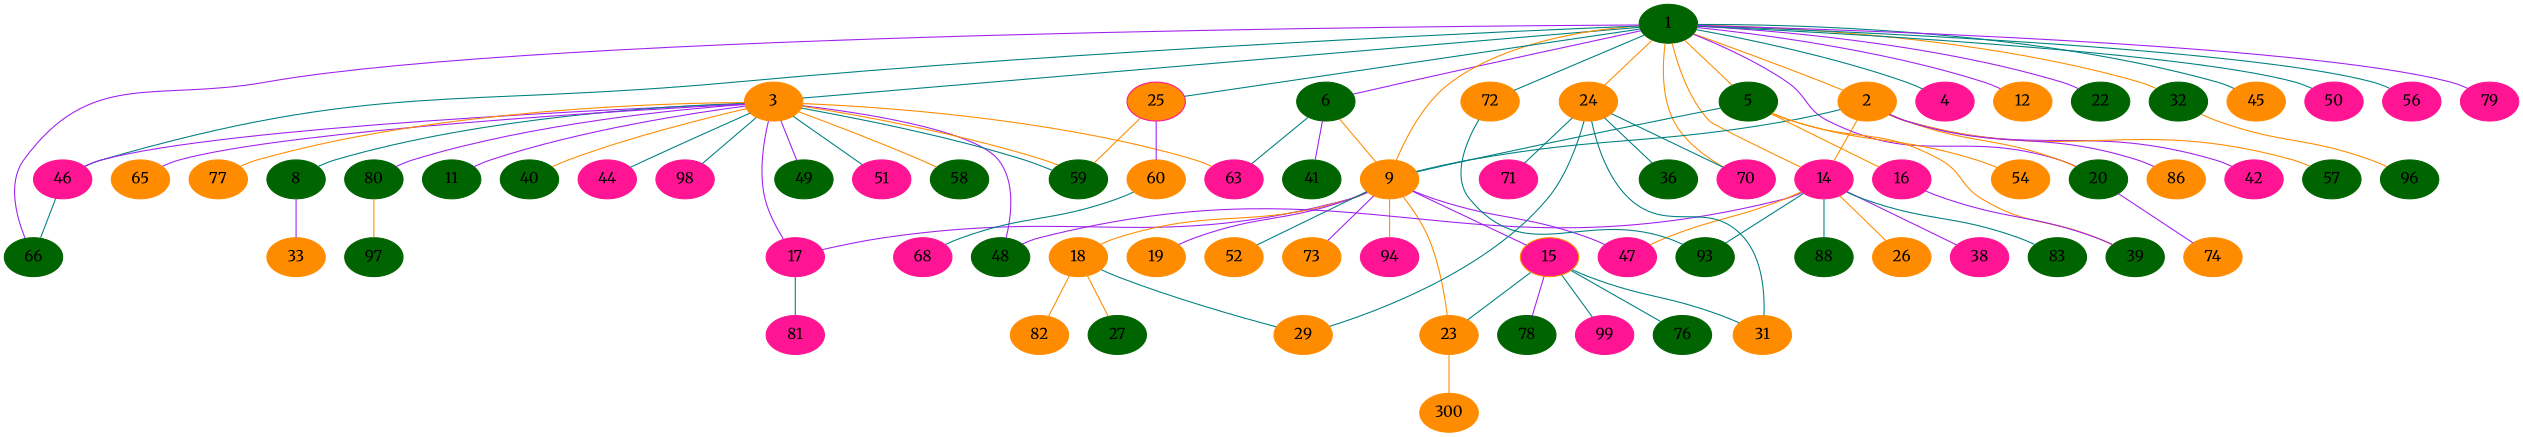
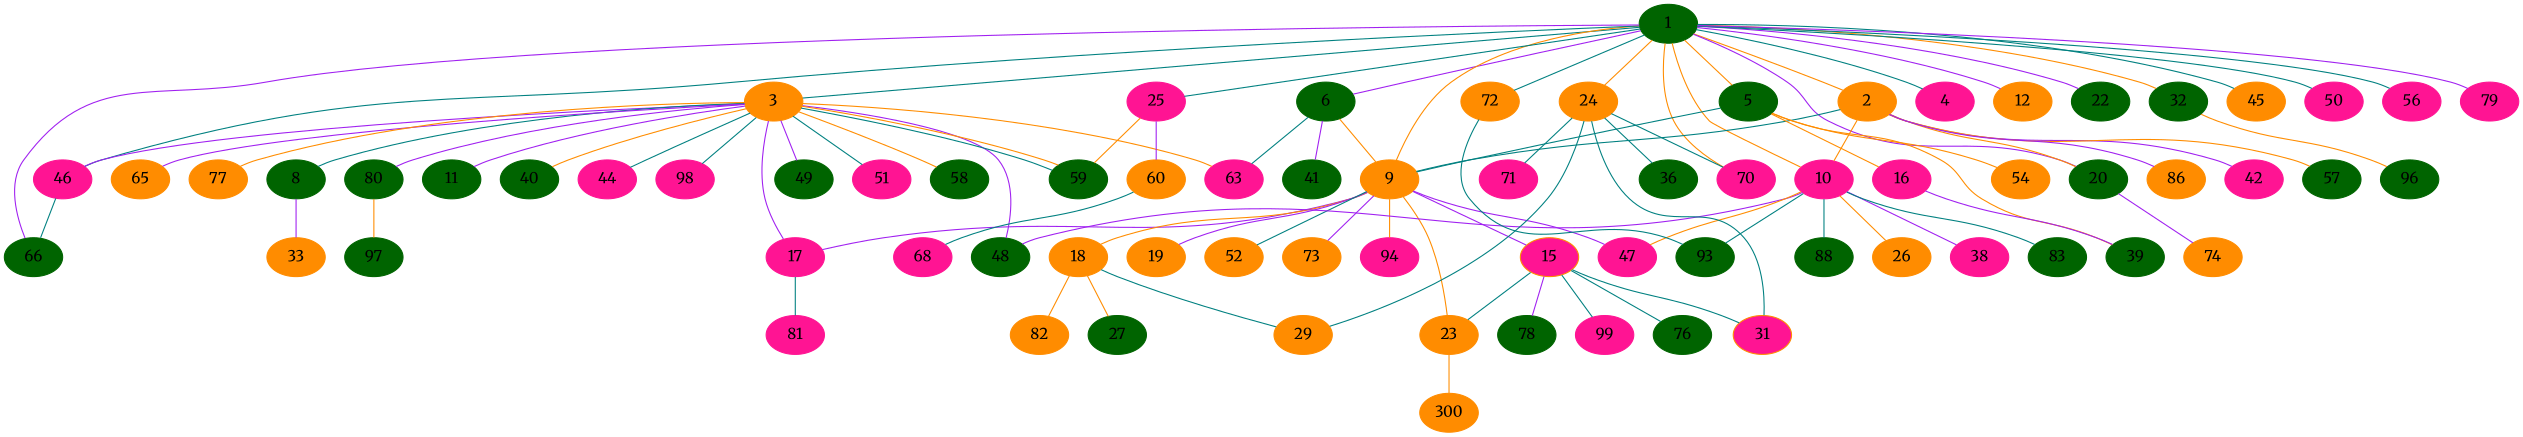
  graph {
    fontname=Merriweather
    node [color=darkgreen fontname=Merriweather style=filled]
    edge [color=teal fontname=Merriweather]
    1 [super="+37"]
    2 [color=darkorange super="+7"]
    3 [color=darkorange super="+69"]
    4 [color=deeppink]
    5 [super="+28"]
    6 [super="+84"]
    9 [color=darkorange super="+14"]
-   10 [color=deeppink super="+30" label=14]
+   10 [color=deeppink super="+30"]
    12 [color=darkorange]
    20 [super="+34"]
    22
    24 [color=darkorange super="+35"]
-   25 [color=deeppink fillcolor=darkorange]
+   25 [color=deeppink]
    32
    45 [color=darkorange]
    46 [color=deeppink super="+64"]
    50 [color=deeppink]
    56 [color=deeppink]
    66
    70 [color=deeppink]
    72 [color=darkorange super="+89"]
    79 [color=deeppink]
    42 [color=deeppink]
    57
    86 [color=darkorange]
    8 [super="+13"]
    11
    17 [color=deeppink super="+21"]
    40
    44 [color=deeppink]
    48 [super="+65"]
    49
    51 [color=deeppink]
    58
    59 [super="+67"]
    n36 [color=darkorange label=65]
    63 [color=deeppink super="+91"]
    77 [color=darkorange]
    80 [super="+95"]
    98 [color=deeppink]
    16 [color=deeppink]
    39 [super="+87"]
    54 [color=darkorange]
    41
    15 [color=darkorange fillcolor=deeppink super="+90"]
    18 [color=darkorange super="+62"]
    19 [color=darkorange]
    23 [color=darkorange]
    47 [color=deeppink super="+92"]
    52 [color=darkorange]
    73 [color=darkorange]
    94 [color=deeppink]
    26 [color=darkorange]
    38 [color=deeppink super="+75"]
    83
    88
    93
    74 [color=darkorange]
-   31 [color=darkorange super="+55"]
+   31 [color=darkorange super="+55" fillcolor=deeppink]
    29 [color=darkorange]
    36 [super="+43"]
    71 [color=deeppink]
    60 [color=darkorange]
    96
    33 [color=darkorange]
    81 [color=deeppink]
    97
    76
    78
    99 [color=deeppink]
    27 [super="+53"]
    82 [color=darkorange]
    n73 [color=darkorange label=300]
    68 [color=deeppink]
    1 -- 2 [color=darkorange]
    1 -- 3 [weight=2]
    1 -- 4
    1 -- 5 [color=darkorange]
    1 -- 6 [color=purple]
    1 -- 9 [color=darkorange weight=2]
    1 -- 10 [color=darkorange]
    1 -- 12 [color=purple]
    1 -- 20 [color=purple]
    1 -- 22 [color=purple]
    1 -- 24 [color=darkorange weight=2]
    1 -- 25
    1 -- 32 [color=darkorange]
    1 -- 45
    1 -- 46
    1 -- 50
    1 -- 56
    1 -- 66 [color=purple]
    1 -- 70 [color=darkorange]
    1 -- 72
    1 -- 79 [color=purple]
    2 -- 9
    2 -- 10 [color=darkorange]
    2 -- 20 [color=darkorange]
    2 -- 42 [color=purple]
    2 -- 57 [color=darkorange]
    2 -- 86 [color=purple]
    3 -- 46 [color=purple]
    3 -- 8
    3 -- 11 [color=purple]
    3 -- 17 [color=purple]
    3 -- 40 [color=darkorange]
    3 -- 44
    3 -- 48 [color=purple]
    3 -- 49 [color=purple]
    3 -- 51
    3 -- 58 [color=darkorange]
    3 -- 59
    3 -- 59 [color=darkorange]
    3 -- n36 [color=purple]
    3 -- 63 [color=darkorange weight=2]
    3 -- 77 [color=darkorange]
    3 -- 80 [color=purple]
    3 -- 98
    5 -- 9
    5 -- 16 [color=darkorange]
    5 -- 39 [color=darkorange]
    5 -- 54 [color=darkorange]
    6 -- 9 [color=darkorange]
    6 -- 63
    6 -- 41 [color=purple]
    9 -- 17 [color=purple]
    9 -- 15 [color=purple]
    9 -- 18 [color=darkorange weight=2]
    9 -- 19 [color=purple]
    9 -- 23 [color=darkorange]
    9 -- 47 [color=purple]
    9 -- 52
    9 -- 73 [color=purple]
    9 -- 94 [color=darkorange]
    10 -- 48 [color=purple]
    10 -- 47 [color=darkorange]
    10 -- 26 [color=darkorange]
    10 -- 38 [color=purple]
    10 -- 83
    10 -- 88
    10 -- 93
    20 -- 74 [color=purple]
    24 -- 70
    24 -- 31
    24 -- 29
    24 -- 36
    24 -- 71
    25 -- 59 [color=darkorange]
    25 -- 60 [color=purple]
    32 -- 96 [color=darkorange]
    46 -- 66
    72 -- 93
    8 -- 33 [color=purple]
    17 -- 81
    80 -- 97 [color=darkorange]
    16 -- 39 [color=purple]
    15 -- 23
    15 -- 31
    15 -- 76
    15 -- 78 [color=purple]
    15 -- 99
    18 -- 29
    18 -- 27 [color=darkorange]
    18 -- 82 [color=darkorange]
    23 -- n73 [color=darkorange]
    60 -- 68
  }
